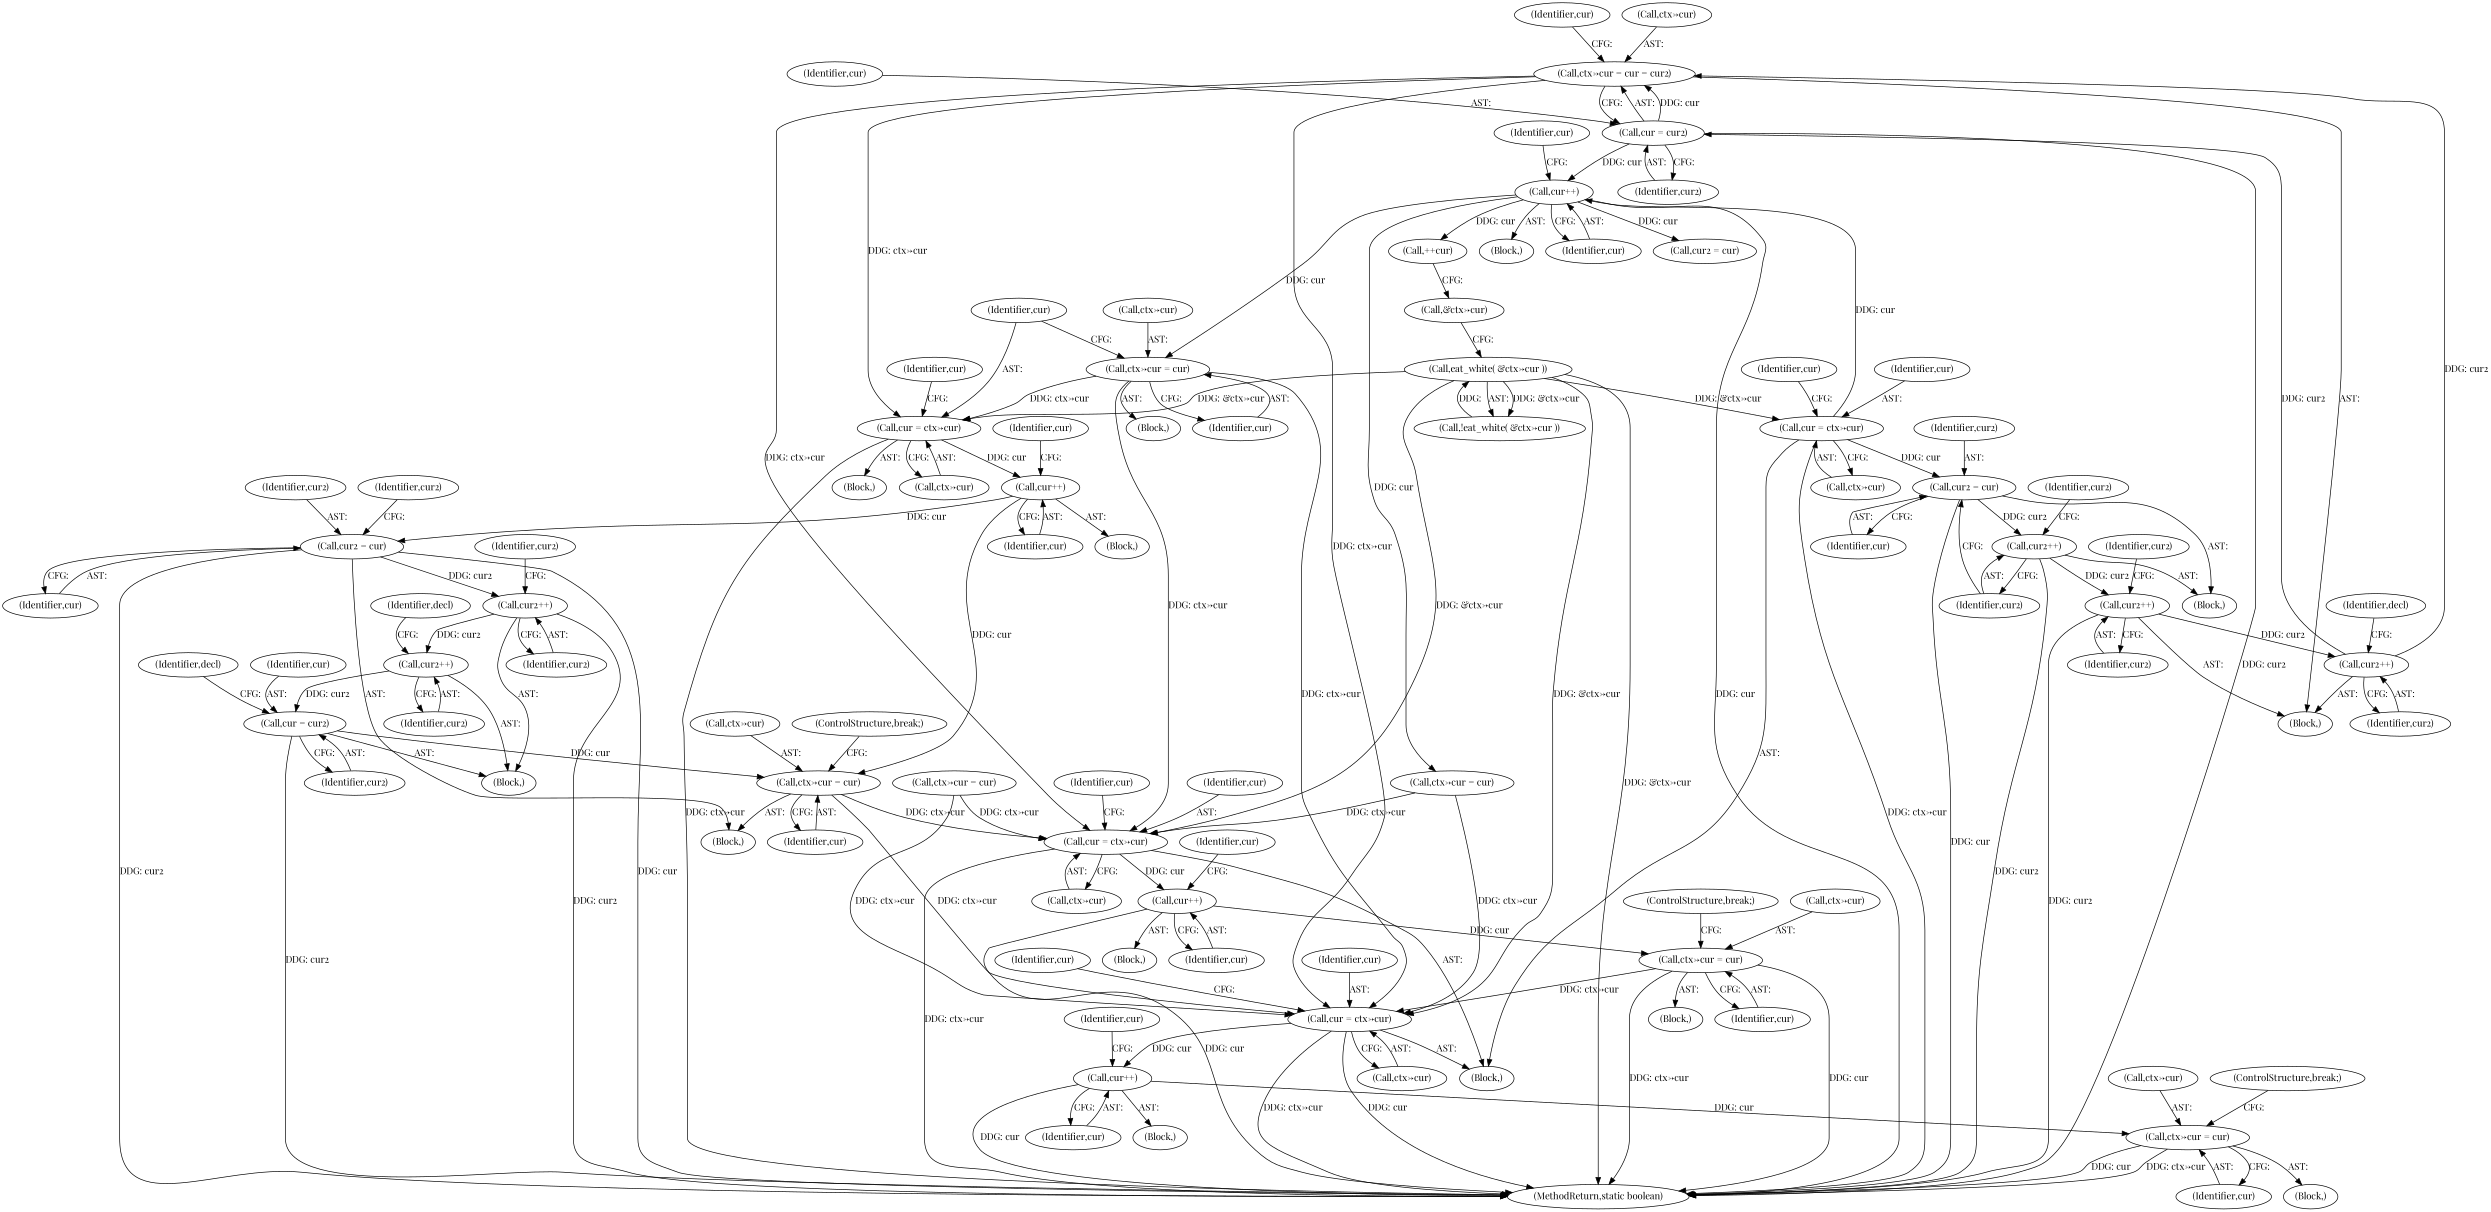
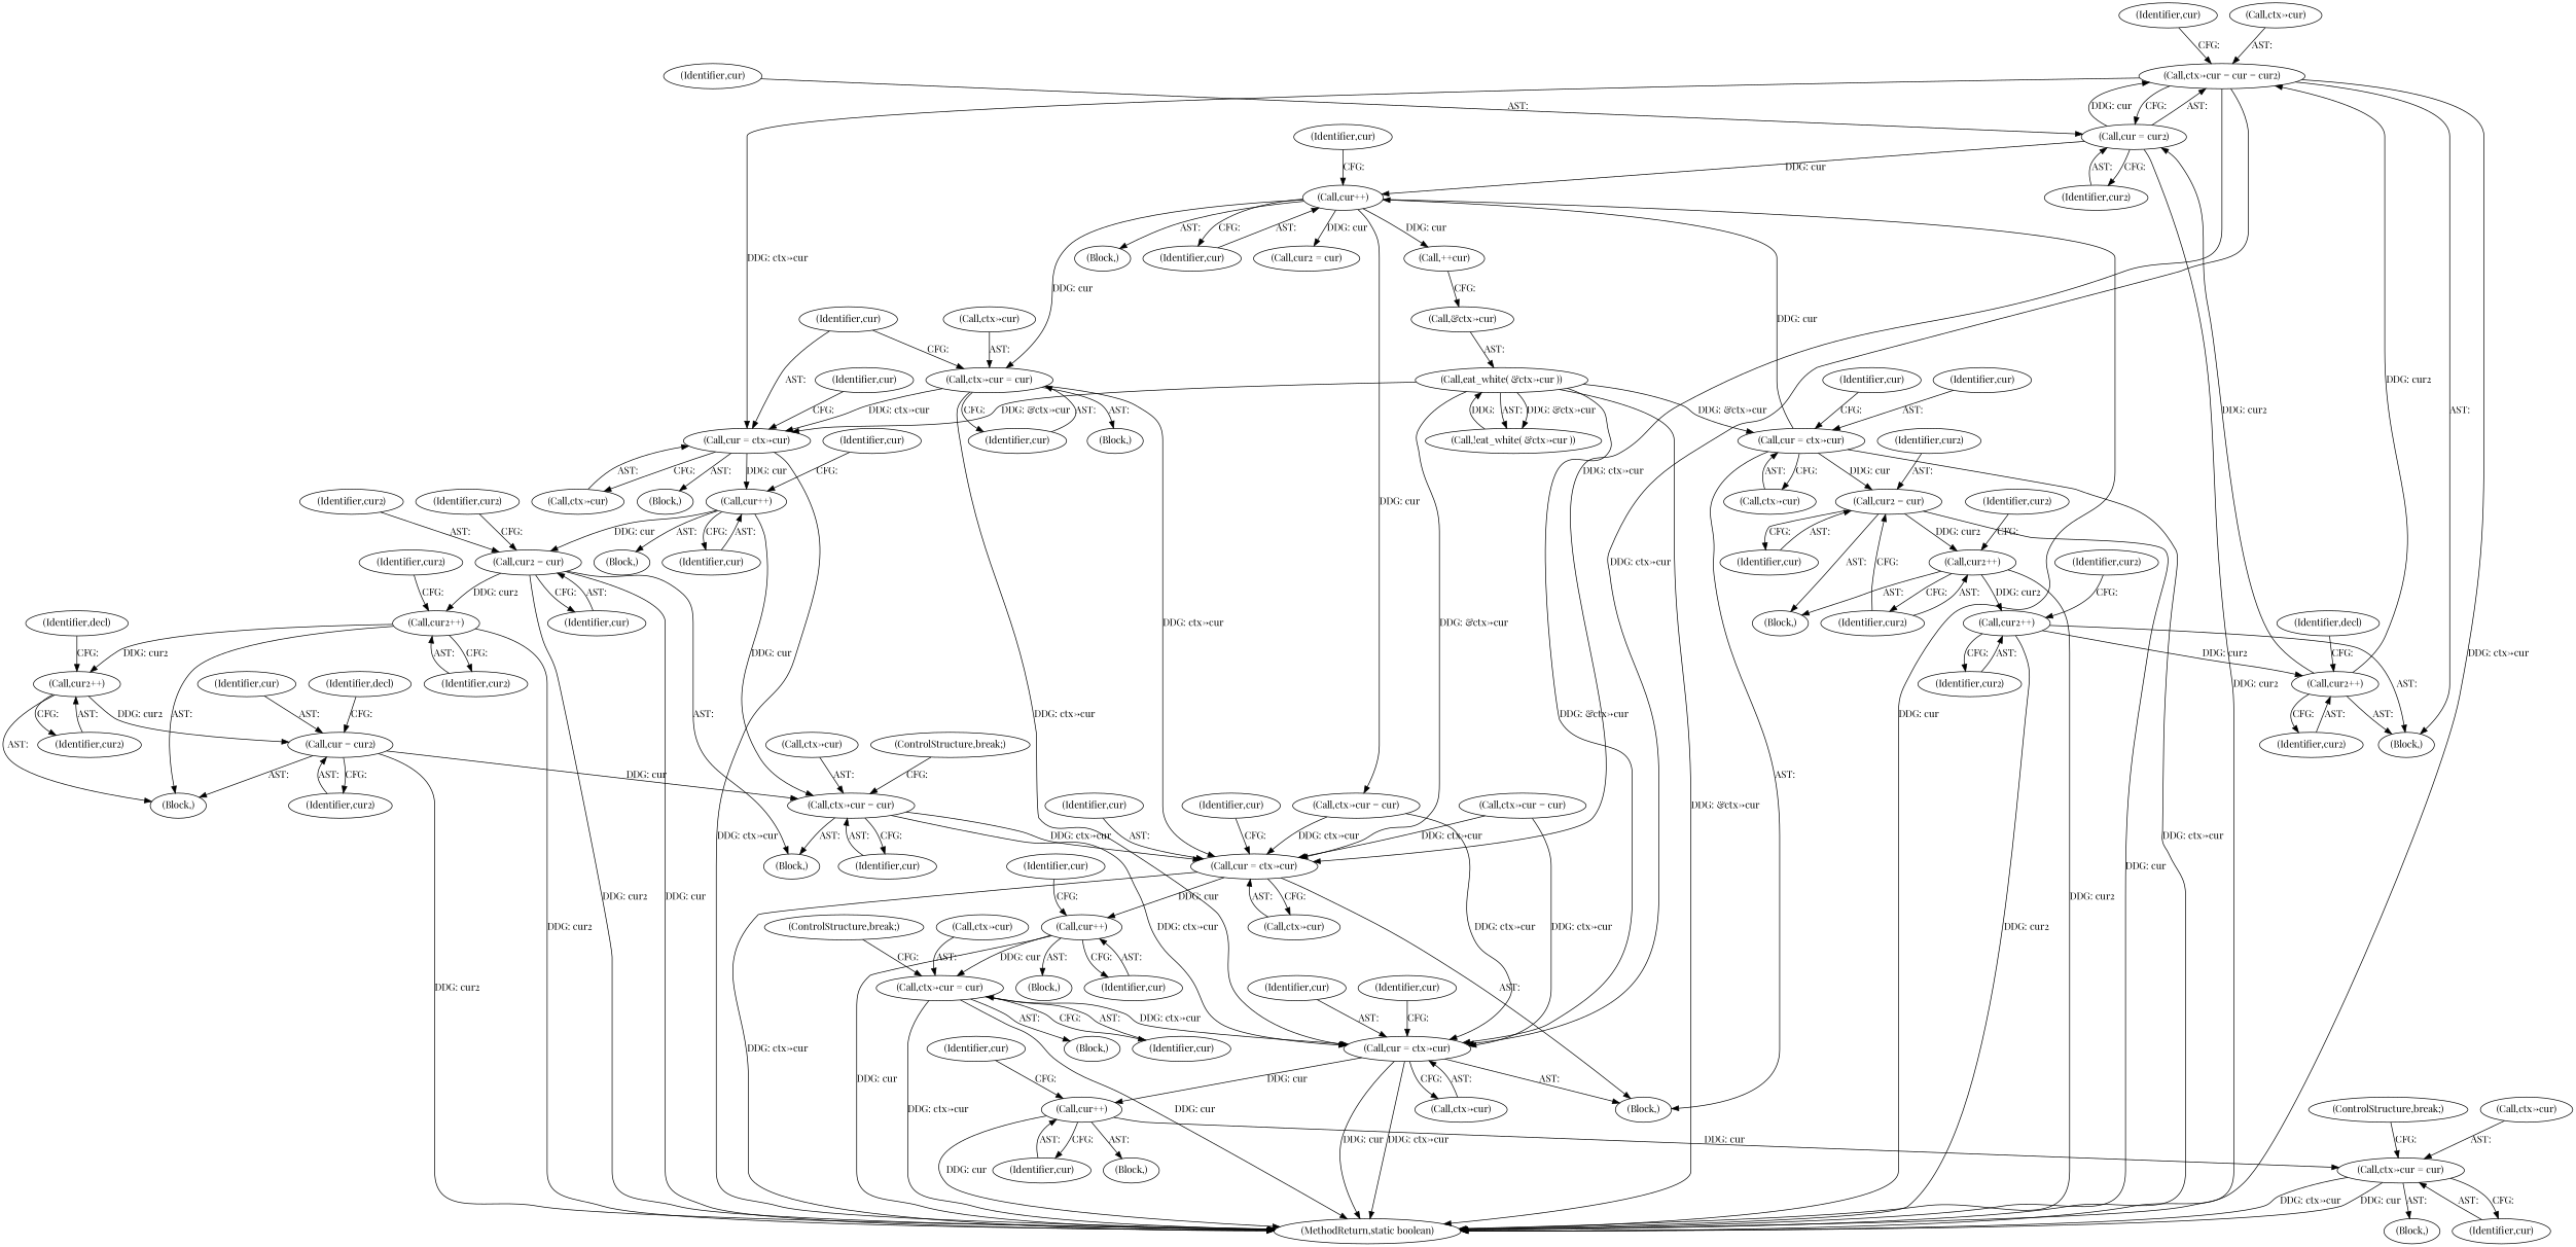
  digraph {
    fontname="Playfair Display"
    node [fontname="Playfair Display"]
    edge [fontname="Playfair Display"]
    n1 [label="(Call,cur2++)"]
    n2 [label="(Call,cur = cur2)"]
    n3 [label="(Identifier,cur2)"]
    n4 [label="(Block,)"]
    n5 [label="(MethodReturn,static boolean)"]
    n6 [label="(Call,ctx->cur = cur)"]
    n7 [label="(Identifier,cur2)"]
    n8 [label="(Call,cur2++)"]
    n9 [label="(Identifier,cur2)"]
    n10 [label="(Call,cur2 = cur)"]
    n11 [label="(Identifier,cur)"]
    n12 [label="(Block,)"]
    n13 [label="(Call,cur++)"]
    n14 [label="(Block,)"]
    n15 [label="(Identifier,cur)"]
    n16 [label="(Call,cur = ctx->cur)"]
    n17 [label="(Call,cur = ctx->cur)"]
    n18 [label="(Identifier,cur)"]
    n19 [label="(Call,cur = ctx->cur)"]
    n20 [label="(Block,)"]
    n21 [label="(Call,ctx->cur)"]
    n22 [label="(Call,ctx->cur = cur)"]
    n23 [label="(Identifier,cur)"]
    n24 [label="(Block,)"]
    n25 [label="(Block,)"]
    n26 [label="(Call,cur++)"]
    n27 [label="(Call,ctx->cur)"]
    n28 [label="(Call,cur++)"]
    n29 [label="(Call,ctx->cur)"]
    n30 [label="(Call,cur++)"]
    n31 [label="(Block,)"]
    n32 [label="(Identifier,cur)"]
    n33 [label="(Call,cur2 = cur)"]
    n34 [label="(Call,++cur)"]
    n35 [label="(Call,ctx->cur = cur)"]
    n36 [label="(Call,&ctx->cur)"]
    n37 [label="(Call,cur = cur2)"]
    n38 [label="(Call,ctx->cur = cur = cur2)"]
    n39 [label="(Identifier,cur2)"]
    n40 [label="(Block,)"]
    n41 [label="(Call,cur2++)"]
    n42 [label="(Identifier,cur2)"]
    n43 [label="(Call,cur2++)"]
    n44 [label="(Identifier,cur2)"]
    n45 [label="(Call,cur2++)"]
    n46 [label="(Identifier,cur2)"]
    n47 [label="(Block,)"]
    n48 [label="(Call,cur2 = cur)"]
    n49 [label="(Identifier,cur)"]
    n50 [label="(Call,cur = ctx->cur)"]
    n51 [label="(Call,ctx->cur)"]
    n52 [label="(Call,eat_white( &ctx->cur ))"]
    n53 [label="(Call,!eat_white( &ctx->cur ))"]
    n54 [label="(Call,ctx->cur = cur)"]
    n55 [label="(Block,)"]
    n56 [label="(Identifier,cur)"]
    n57 [label="(Identifier,cur)"]
    n58 [label="(Block,)"]
    n59 [label="(Call,ctx->cur = cur)"]
    n60 [label="(Block,)"]
    n61 [label="(Identifier,cur)"]
    n62 [label="(Block,)"]
    n63 [label="(Identifier,cur)"]
    n64 [label="(Identifier,cur)"]
    n65 [label="(Identifier,cur2)"]
    n66 [label="(Identifier,cur)"]
    n67 [label="(Identifier,cur)"]
    n68 [label="(Identifier,cur2)"]
    n69 [label="(Identifier,cur2)"]
    n70 [label="(Identifier,cur)"]
    n71 [label="(Call,ctx->cur)"]
    n72 [label="(Identifier,cur)"]
    n73 [label="(Identifier,cur2)"]
    n74 [label="(Identifier,cur)"]
    n75 [label="(Identifier,cur2)"]
    n76 [label="(Identifier,cur)"]
    n77 [label="(Identifier,cur)"]
    n78 [label="(Identifier,cur)"]
    n79 [label="(Identifier,decl)"]
    n80 [label="(Identifier,cur)"]
    n81 [label="(Call,ctx->cur)"]
    n82 [label="(Identifier,cur)"]
    n83 [label="(Identifier,cur)"]
    n84 [label="(ControlStructure,break;)"]
    n85 [label="(Identifier,cur)"]
    n86 [label="(Identifier,cur)"]
    n87 [label="(Identifier,decl)"]
    n88 [label="(Call,ctx->cur)"]
    n89 [label="(Identifier,decl)"]
    n90 [label="(Call,ctx->cur = cur)"]
    n91 [label="(Identifier,cur2)"]
    n92 [label="(Call,ctx->cur)"]
    n93 [label="(Identifier,cur)"]
    n94 [label="(ControlStructure,break;)"]
    n95 [label="(ControlStructure,break;)"]
    n96 [label="(Call,ctx->cur)"]
    n1 -> n2 [label="DDG: cur2"]
    n1 -> n3 [label="CFG: "]
    n1 -> n4 [label="AST: "]
    n2 -> n4 [label="AST: "]
    n2 -> n5 [label="DDG: cur2"]
    n2 -> n6 [label="DDG: cur"]
    n2 -> n7 [label="CFG: "]
    n3 -> n1 [label="AST: "]
    n6 -> n12 [label="AST: "]
    n6 -> n16 [label="DDG: ctx->cur"]
    n6 -> n17 [label="DDG: ctx->cur"]
    n6 -> n18 [label="CFG: "]
    n7 -> n2 [label="AST: "]
    n8 -> n1 [label="DDG: cur2"]
    n8 -> n4 [label="AST: "]
    n8 -> n5 [label="DDG: cur2"]
    n8 -> n9 [label="CFG: "]
    n9 -> n8 [label="AST: "]
    n10 -> n5 [label="DDG: cur"]
    n10 -> n5 [label="DDG: cur2"]
    n10 -> n8 [label="DDG: cur2"]
    n10 -> n11 [label="CFG: "]
    n10 -> n12 [label="AST: "]
    n11 -> n10 [label="AST: "]
    n13 -> n6 [label="DDG: cur"]
    n13 -> n10 [label="DDG: cur"]
    n13 -> n14 [label="AST: "]
    n13 -> n15 [label="CFG: "]
    n15 -> n13 [label="AST: "]
    n16 -> n5 [label="DDG: ctx->cur"]
    n16 -> n25 [label="AST: "]
    n16 -> n26 [label="DDG: cur"]
    n16 -> n27 [label="CFG: "]
    n17 -> n5 [label="DDG: ctx->cur"]
    n17 -> n5 [label="DDG: cur"]
    n17 -> n25 [label="AST: "]
    n17 -> n28 [label="DDG: cur"]
    n17 -> n29 [label="CFG: "]
    n18 -> n6 [label="AST: "]
    n19 -> n5 [label="DDG: ctx->cur"]
    n19 -> n13 [label="DDG: cur"]
    n19 -> n20 [label="AST: "]
    n19 -> n21 [label="CFG: "]
    n21 -> n19 [label="AST: "]
    n22 -> n16 [label="DDG: ctx->cur"]
    n22 -> n17 [label="DDG: ctx->cur"]
    n22 -> n19 [label="DDG: ctx->cur"]
    n22 -> n23 [label="CFG: "]
    n22 -> n24 [label="AST: "]
    n23 -> n22 [label="AST: "]
    n26 -> n5 [label="DDG: cur"]
    n26 -> n54 [label="DDG: cur"]
    n26 -> n55 [label="AST: "]
    n26 -> n56 [label="CFG: "]
    n27 -> n16 [label="AST: "]
    n28 -> n5 [label="DDG: cur"]
    n28 -> n59 [label="DDG: cur"]
    n28 -> n60 [label="AST: "]
    n28 -> n61 [label="CFG: "]
    n29 -> n17 [label="AST: "]
    n30 -> n5 [label="DDG: cur"]
    n30 -> n22 [label="DDG: cur"]
    n30 -> n31 [label="AST: "]
    n30 -> n32 [label="CFG: "]
    n30 -> n33 [label="DDG: cur"]
    n30 -> n34 [label="DDG: cur"]
    n30 -> n35 [label="DDG: cur"]
    n32 -> n30 [label="AST: "]
    n34 -> n36 [label="CFG: "]
    n35 -> n16 [label="DDG: ctx->cur"]
    n35 -> n17 [label="DDG: ctx->cur"]
-   n36 -> n52 [label="CFG: "]
+   n36 -> n52 [label="AST: "]
    n37 -> n5 [label="DDG: cur2"]
    n37 -> n30 [label="DDG: cur"]
    n37 -> n38 [label="AST: "]
    n37 -> n38 [label="DDG: cur"]
    n37 -> n39 [label="CFG: "]
+   n38 -> n5 [label="DDG: ctx->cur"]
    n38 -> n16 [label="DDG: ctx->cur"]
    n38 -> n17 [label="DDG: ctx->cur"]
    n38 -> n19 [label="DDG: ctx->cur"]
    n38 -> n37 [label="CFG: "]
    n38 -> n40 [label="AST: "]
    n39 -> n37 [label="AST: "]
    n41 -> n37 [label="DDG: cur2"]
    n41 -> n38 [label="DDG: cur2"]
    n41 -> n40 [label="AST: "]
    n41 -> n42 [label="CFG: "]
    n42 -> n41 [label="AST: "]
    n43 -> n5 [label="DDG: cur2"]
    n43 -> n40 [label="AST: "]
    n43 -> n41 [label="DDG: cur2"]
    n43 -> n44 [label="CFG: "]
    n44 -> n43 [label="AST: "]
    n45 -> n5 [label="DDG: cur2"]
    n45 -> n43 [label="DDG: cur2"]
    n45 -> n46 [label="CFG: "]
    n45 -> n47 [label="AST: "]
    n46 -> n45 [label="AST: "]
    n46 -> n48 [label="CFG: "]
    n48 -> n5 [label="DDG: cur"]
    n48 -> n45 [label="DDG: cur2"]
    n48 -> n47 [label="AST: "]
    n48 -> n49 [label="CFG: "]
    n49 -> n48 [label="AST: "]
    n50 -> n5 [label="DDG: ctx->cur"]
    n50 -> n25 [label="AST: "]
    n50 -> n30 [label="DDG: cur"]
    n50 -> n48 [label="DDG: cur"]
    n50 -> n51 [label="CFG: "]
    n51 -> n50 [label="AST: "]
    n52 -> n5 [label="DDG: &ctx->cur"]
    n52 -> n16 [label="DDG: &ctx->cur"]
    n52 -> n17 [label="DDG: &ctx->cur"]
    n52 -> n19 [label="DDG: &ctx->cur"]
    n52 -> n50 [label="DDG: &ctx->cur"]
    n52 -> n53 [label="AST: "]
    n52 -> n53 [label="DDG: &ctx->cur"]
    n53 -> n52 [label="DDG: "]
    n54 -> n5 [label="DDG: ctx->cur"]
    n54 -> n5 [label="DDG: cur"]
    n54 -> n17 [label="DDG: ctx->cur"]
    n54 -> n57 [label="CFG: "]
    n54 -> n58 [label="AST: "]
    n56 -> n26 [label="AST: "]
    n57 -> n54 [label="AST: "]
    n59 -> n5 [label="DDG: ctx->cur"]
    n59 -> n5 [label="DDG: cur"]
    n59 -> n62 [label="AST: "]
    n59 -> n63 [label="CFG: "]
    n61 -> n28 [label="AST: "]
    n63 -> n59 [label="AST: "]
    n64 -> n19 [label="AST: "]
    n64 -> n22 [label="CFG: "]
    n65 -> n10 [label="AST: "]
    n66 -> n26 [label="CFG: "]
    n67 -> n50 [label="AST: "]
    n68 -> n43 [label="CFG: "]
    n69 -> n10 [label="CFG: "]
    n70 -> n30 [label="CFG: "]
    n71 -> n6 [label="AST: "]
    n72 -> n16 [label="AST: "]
    n73 -> n48 [label="AST: "]
    n74 -> n37 [label="AST: "]
    n75 -> n45 [label="CFG: "]
    n76 -> n13 [label="CFG: "]
    n77 -> n28 [label="CFG: "]
    n78 -> n2 [label="AST: "]
    n79 -> n2 [label="CFG: "]
    n80 -> n50 [label="CFG: "]
    n81 -> n59 [label="AST: "]
    n82 -> n19 [label="CFG: "]
    n83 -> n16 [label="CFG: "]
    n84 -> n54 [label="CFG: "]
    n85 -> n17 [label="AST: "]
    n86 -> n38 [label="CFG: "]
    n87 -> n41 [label="CFG: "]
    n88 -> n54 [label="AST: "]
    n89 -> n1 [label="CFG: "]
    n90 -> n16 [label="DDG: ctx->cur"]
    n90 -> n17 [label="DDG: ctx->cur"]
    n91 -> n8 [label="CFG: "]
    n92 -> n22 [label="AST: "]
    n93 -> n17 [label="CFG: "]
    n94 -> n59 [label="CFG: "]
    n95 -> n6 [label="CFG: "]
    n96 -> n38 [label="AST: "]
  }
